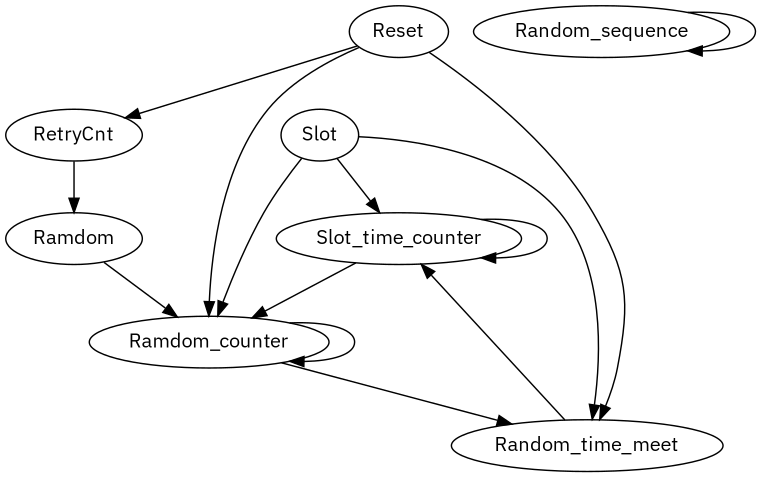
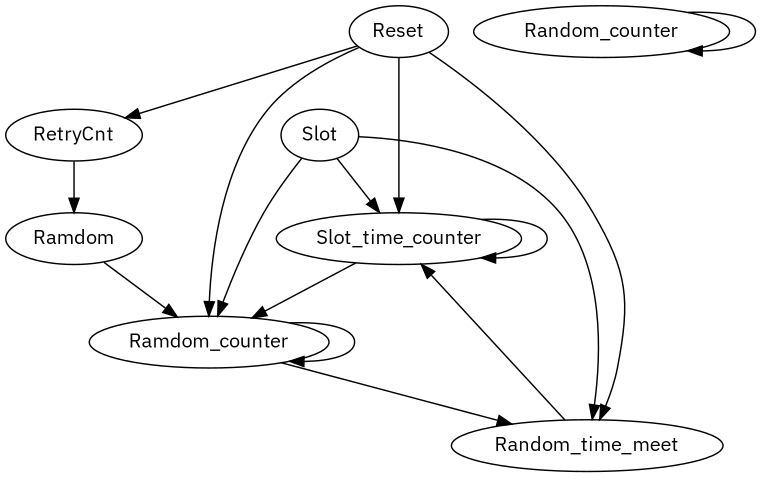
  digraph {
    fontname="IBM Plex Sans"
    node [fontname="IBM Plex Sans"]
    edge [fontname="IBM Plex Sans" weight=1.0]
    Reset
    Slot_time_counter
    Random_time_meet
    Ramdom_counter
    RetryCnt
-   Random_sequence
+   Random_sequence [label=Random_counter]
    Ramdom
    n8 [label=Slot]
+   Reset -> Slot_time_counter [weight=3.0]
    Reset -> Random_time_meet [weight=3.0]
    Reset -> Ramdom_counter [weight=3.0]
    Reset -> RetryCnt [weight=2.0]
    Slot_time_counter -> Slot_time_counter
    Slot_time_counter -> Ramdom_counter
    Random_time_meet -> Slot_time_counter
    Ramdom_counter -> Random_time_meet
    Ramdom_counter -> Ramdom_counter [weight=2.0]
    RetryCnt -> Ramdom [weight=11.0]
    Random_sequence -> Random_sequence
    Ramdom -> Ramdom_counter
    n8 -> Slot_time_counter [weight=2.0]
    n8 -> Random_time_meet [weight=2.0]
    n8 -> Ramdom_counter [weight=2.0]
  }
